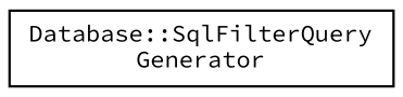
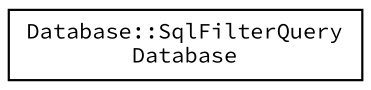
  digraph {
    rankdir=LR
    fontname="Source Code Pro"
-   n1 [color=black fillcolor=white fontname="Source Code Pro" fontsize=10 height=0.2 label="Database::SqlFilterQuery\lGenerator" shape=record style=filled width=0.4]
+   n1 [color=black fillcolor=white fontname="Source Code Pro" fontsize=10 height=0.2 label="Database::SqlFilterQuery\lDatabase" shape=record style=filled width=0.4]
  }
